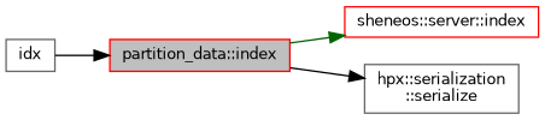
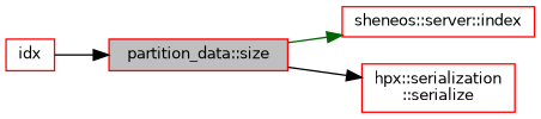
  digraph {
    rankdir=LR
    node [color=red fillcolor=white fontname=Helvetica fontsize=10 shape=record style=filled]
    edge [color=black fontname=Helvetica fontsize=10 labelfontname=Helvetica labelfontsize=10 style=solid]
-   n1 [fillcolor=grey75 fontcolor=black height=0.2 label="partition_data::index" width=0.4]
+   n1 [fillcolor=grey75 fontcolor=black height=0.2 label="partition_data::size" width=0.4]
    n2 [height=0.2 label="sheneos::server::index" width=0.4]
-   n3 [color=gray40 height=0.2 label="hpx::serialization\l::serialize" width=0.4]
-   n4 [color=gray40 height=0.2 label=idx width=0.4]
+   n3 [height=0.2 label="hpx::serialization\l::serialize" width=0.4]
+   n4 [height=0.2 label=idx width=0.4]
    n1 -> n2 [color=darkgreen]
    n1 -> n3
    n4 -> n1
  }
